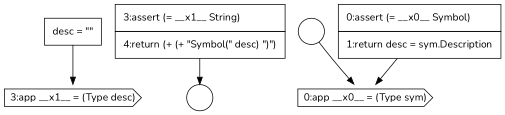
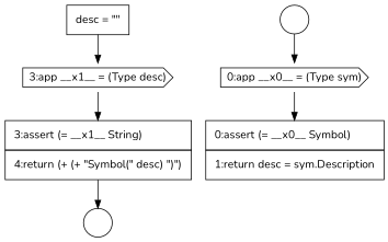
  digraph {
    fontname=Nunito
    node [color=black fillcolor=white fontname=Nunito shape=none style=filled]
    edge [color=black fontname=Nunito]
    n1 [label=<<font color="black">     <table border="0" cellborder="1" cellspacing="0" cellpadding="10">       <tr><td align="left">desc = &quot;&quot;</td></tr>     </table>   </font>> margin=0]
    n2 [label=<<font color="black">3:app __x1__ = (Type desc)</font>> shape=cds]
    n3 [label=<<font color="black">     <table border="0" cellborder="1" cellspacing="0" cellpadding="10">       <tr><td align="left">3:assert (= __x1__ String)</td></tr>       <tr><td align="left">4:return (+ (+ &quot;Symbol(&quot; desc) &quot;)&quot;)</td></tr>     </table>   </font>> margin=0]
    n4 [label=" " shape=circle]
    n5 [label=" " shape=circle]
    n6 [label=<<font color="black">0:app __x0__ = (Type sym)</font>> shape=cds]
    n7 [label=<<font color="black">     <table border="0" cellborder="1" cellspacing="0" cellpadding="10">       <tr><td align="left">0:assert (= __x0__ Symbol)</td></tr>       <tr><td align="left">1:return desc = sym.Description</td></tr>     </table>   </font>> margin=0]
    n1 -> n2
+   n2 -> n3
    n3 -> n4
    n5 -> n6
-   n7 -> n6
+   n6 -> n7
  }
